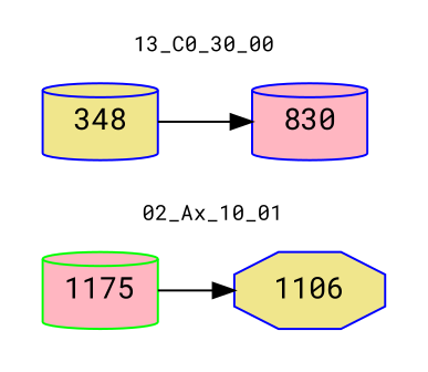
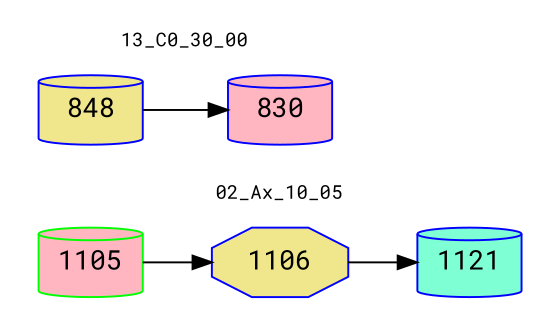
  digraph {
    fontname="Roboto Mono"
    rankdir=LR
    node [color=blue fillcolor=lightpink fontname="Roboto Mono" shape=cylinder style=filled]
    edge [arrowhead=normal color=black fontname="Roboto Mono" style=solid]
-   n1 [color=green label=1175]
+   n1 [color=green label=1105]
    n2 [fillcolor=khaki label=1106 shape=octagon]
-   n4 [fillcolor=khaki label=348]
+   n3 [fillcolor=aquamarine label=1121]
+   n4 [fillcolor=khaki label=848]
    n5 [label=830]
    subgraph cluster_1 {
      color=white
      fontsize=10
-     label="02_Ax_10_01"
+     label="02_Ax_10_05"
      n1
      n2
+     n3
    }
    subgraph cluster_2 {
      color=white
      fontsize=10
      label="13_C0_30_00"
      n4
      n5
    }
    n1 -> n2
+   n2 -> n3
    n4 -> n5
  }
